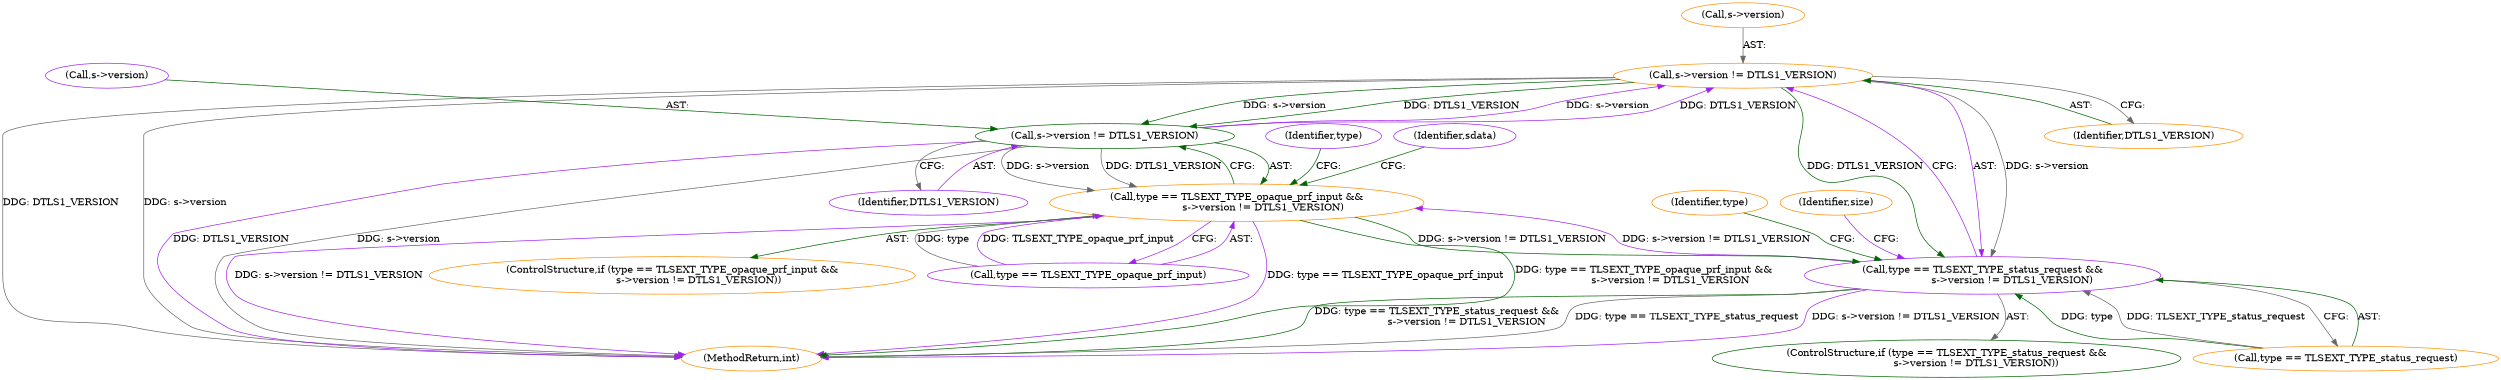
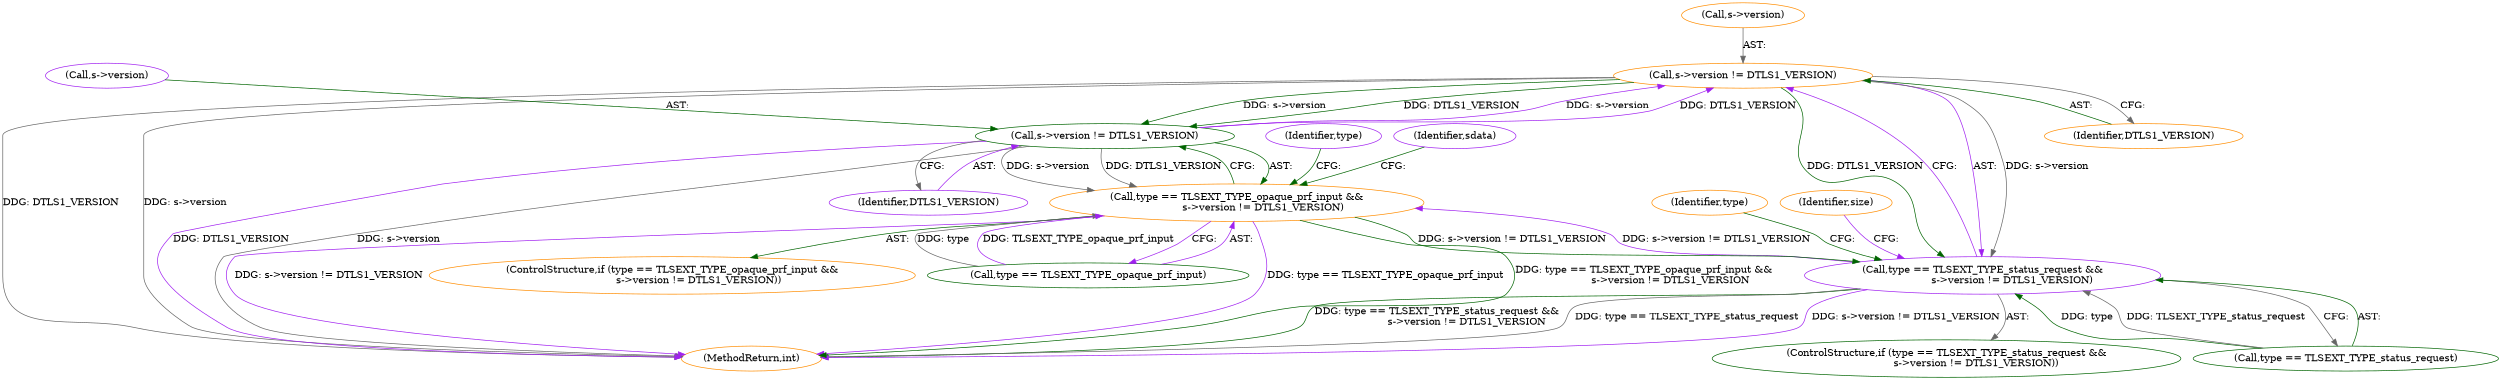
  digraph {
    node [color=darkorange]
    edge [color=darkgreen]
    n1 [label="(Call,s->version != DTLS1_VERSION)"]
    n2 [color=darkgreen label="(Call,s->version != DTLS1_VERSION)"]
    n3 [color=purple label="(Call,type == TLSEXT_TYPE_status_request &&\n                   s->version != DTLS1_VERSION)"]
    n4 [label="(MethodReturn,int)"]
    n5 [label="(Identifier,DTLS1_VERSION)"]
    n6 [label="(Call,type == TLSEXT_TYPE_opaque_prf_input &&\n                 s->version != DTLS1_VERSION)"]
    n7 [color=purple label="(Identifier,DTLS1_VERSION)"]
    n8 [color=darkgreen label="(ControlStructure,if (type == TLSEXT_TYPE_status_request &&\n                   s->version != DTLS1_VERSION))"]
-   n9 [label="(Call,type == TLSEXT_TYPE_status_request)"]
+   n9 [color=darkgreen label="(Call,type == TLSEXT_TYPE_status_request)"]
    n10 [label="(ControlStructure,if (type == TLSEXT_TYPE_opaque_prf_input &&\n                 s->version != DTLS1_VERSION))"]
-   n11 [color=purple label="(Call,type == TLSEXT_TYPE_opaque_prf_input)"]
+   n11 [color=darkgreen label="(Call,type == TLSEXT_TYPE_opaque_prf_input)"]
    n12 [color=purple label="(Identifier,type)"]
    n13 [label="(Identifier,type)"]
    n14 [color=purple label="(Call,s->version)"]
    n15 [label="(Call,s->version)"]
    n16 [color=purple label="(Identifier,sdata)"]
    n17 [label="(Identifier,size)"]
    n1 -> n2 [label="DDG: s->version"]
    n1 -> n2 [label="DDG: DTLS1_VERSION"]
    n1 -> n3 [color=purple label="AST: "]
    n1 -> n3 [color=gray40 label="DDG: s->version"]
    n1 -> n3 [label="DDG: DTLS1_VERSION"]
    n1 -> n4 [color=gray40 label="DDG: DTLS1_VERSION"]
    n1 -> n4 [color=gray40 label="DDG: s->version"]
    n1 -> n5 [color=gray40 label="CFG: "]
    n2 -> n1 [color=purple label="DDG: s->version"]
    n2 -> n1 [color=purple label="DDG: DTLS1_VERSION"]
    n2 -> n4 [color=gray40 label="DDG: s->version"]
    n2 -> n4 [color=purple label="DDG: DTLS1_VERSION"]
    n2 -> n6 [label="AST: "]
    n2 -> n6 [color=gray40 label="DDG: s->version"]
    n2 -> n6 [color=gray40 label="DDG: DTLS1_VERSION"]
    n2 -> n7 [color=gray40 label="CFG: "]
    n3 -> n1 [color=purple label="CFG: "]
    n3 -> n4 [label="DDG: type == TLSEXT_TYPE_status_request &&\n                   s->version != DTLS1_VERSION"]
    n3 -> n4 [color=gray40 label="DDG: type == TLSEXT_TYPE_status_request"]
    n3 -> n4 [color=purple label="DDG: s->version != DTLS1_VERSION"]
    n3 -> n6 [color=purple label="DDG: s->version != DTLS1_VERSION"]
    n3 -> n8 [color=gray40 label="AST: "]
    n3 -> n9 [color=gray40 label="CFG: "]
    n5 -> n1 [label="AST: "]
    n6 -> n2 [label="CFG: "]
    n6 -> n3 [label="DDG: s->version != DTLS1_VERSION"]
    n6 -> n4 [color=purple label="DDG: s->version != DTLS1_VERSION"]
    n6 -> n4 [color=purple label="DDG: type == TLSEXT_TYPE_opaque_prf_input"]
    n6 -> n4 [label="DDG: type == TLSEXT_TYPE_opaque_prf_input &&\n                 s->version != DTLS1_VERSION"]
    n6 -> n10 [label="AST: "]
    n6 -> n11 [color=purple label="CFG: "]
    n7 -> n2 [color=purple label="AST: "]
    n9 -> n3 [label="AST: "]
    n9 -> n3 [label="DDG: type"]
    n9 -> n3 [color=gray40 label="DDG: TLSEXT_TYPE_status_request"]
    n11 -> n6 [color=purple label="AST: "]
    n11 -> n6 [color=gray40 label="DDG: type"]
    n11 -> n6 [color=purple label="DDG: TLSEXT_TYPE_opaque_prf_input"]
    n12 -> n6 [label="CFG: "]
    n13 -> n3 [label="CFG: "]
    n14 -> n2 [label="AST: "]
    n15 -> n1 [color=gray40 label="AST: "]
    n16 -> n6 [label="CFG: "]
    n17 -> n3 [color=purple label="CFG: "]
  }
